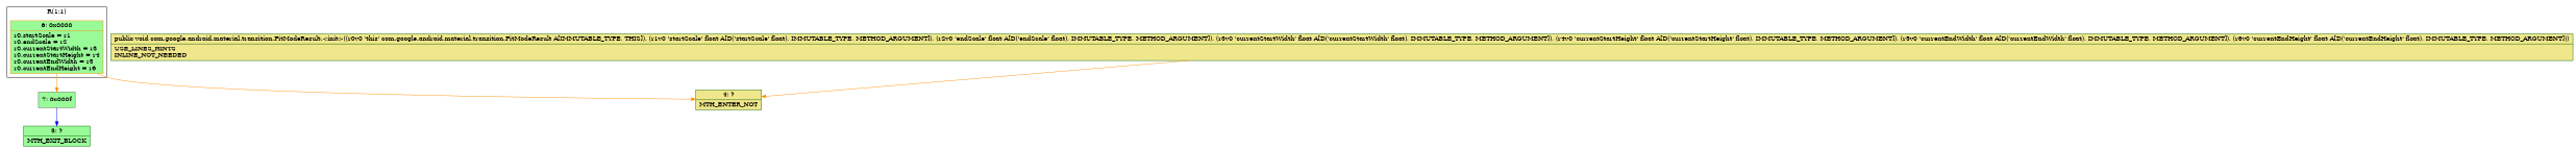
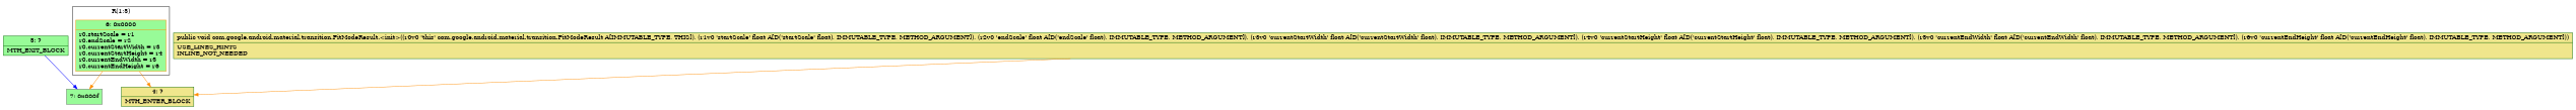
  digraph {
    node [color=darkgreen fillcolor=palegreen shape=record style=filled]
    edge [color=darkorange]
    n1 [color=darkorange label="{6\:\ 0x0000|r0.startScale = r1\lr0.endScale = r2\lr0.currentStartWidth = r3\lr0.currentStartHeight = r4\lr0.currentEndWidth = r5\lr0.currentEndHeight = r6\l}"]
    n2 [color=gray40 label="{7\:\ 0x000f}"]
-   n3 [fillcolor=khaki label="{4\:\ ?|MTH_ENTER_NOT\l}"]
+   n3 [fillcolor=khaki label="{4\:\ ?|MTH_ENTER_BLOCK\l}"]
    n4 [label="{5\:\ ?|MTH_EXIT_BLOCK\l}"]
    n5 [fillcolor=khaki label="{public void com.google.android.material.transition.FitModeResult.\<init\>((r0v0 'this' com.google.android.material.transition.FitModeResult A[IMMUTABLE_TYPE, THIS]), (r1v0 'startScale' float A[D('startScale' float), IMMUTABLE_TYPE, METHOD_ARGUMENT]), (r2v0 'endScale' float A[D('endScale' float), IMMUTABLE_TYPE, METHOD_ARGUMENT]), (r3v0 'currentStartWidth' float A[D('currentStartWidth' float), IMMUTABLE_TYPE, METHOD_ARGUMENT]), (r4v0 'currentStartHeight' float A[D('currentStartHeight' float), IMMUTABLE_TYPE, METHOD_ARGUMENT]), (r5v0 'currentEndWidth' float A[D('currentEndWidth' float), IMMUTABLE_TYPE, METHOD_ARGUMENT]), (r6v0 'currentEndHeight' float A[D('currentEndHeight' float), IMMUTABLE_TYPE, METHOD_ARGUMENT]))  | USE_LINES_HINTS\lINLINE_NOT_NEEDED\l}"]
    subgraph cluster_1 {
-     label="R(1:1)"
+     label="R(1:5)"
      n1
    }
    n1 -> n2
    n1 -> n3
-   n2 -> n4 [color=blue]
+   n4 -> n2 [color=blue]
    n5 -> n3
  }
